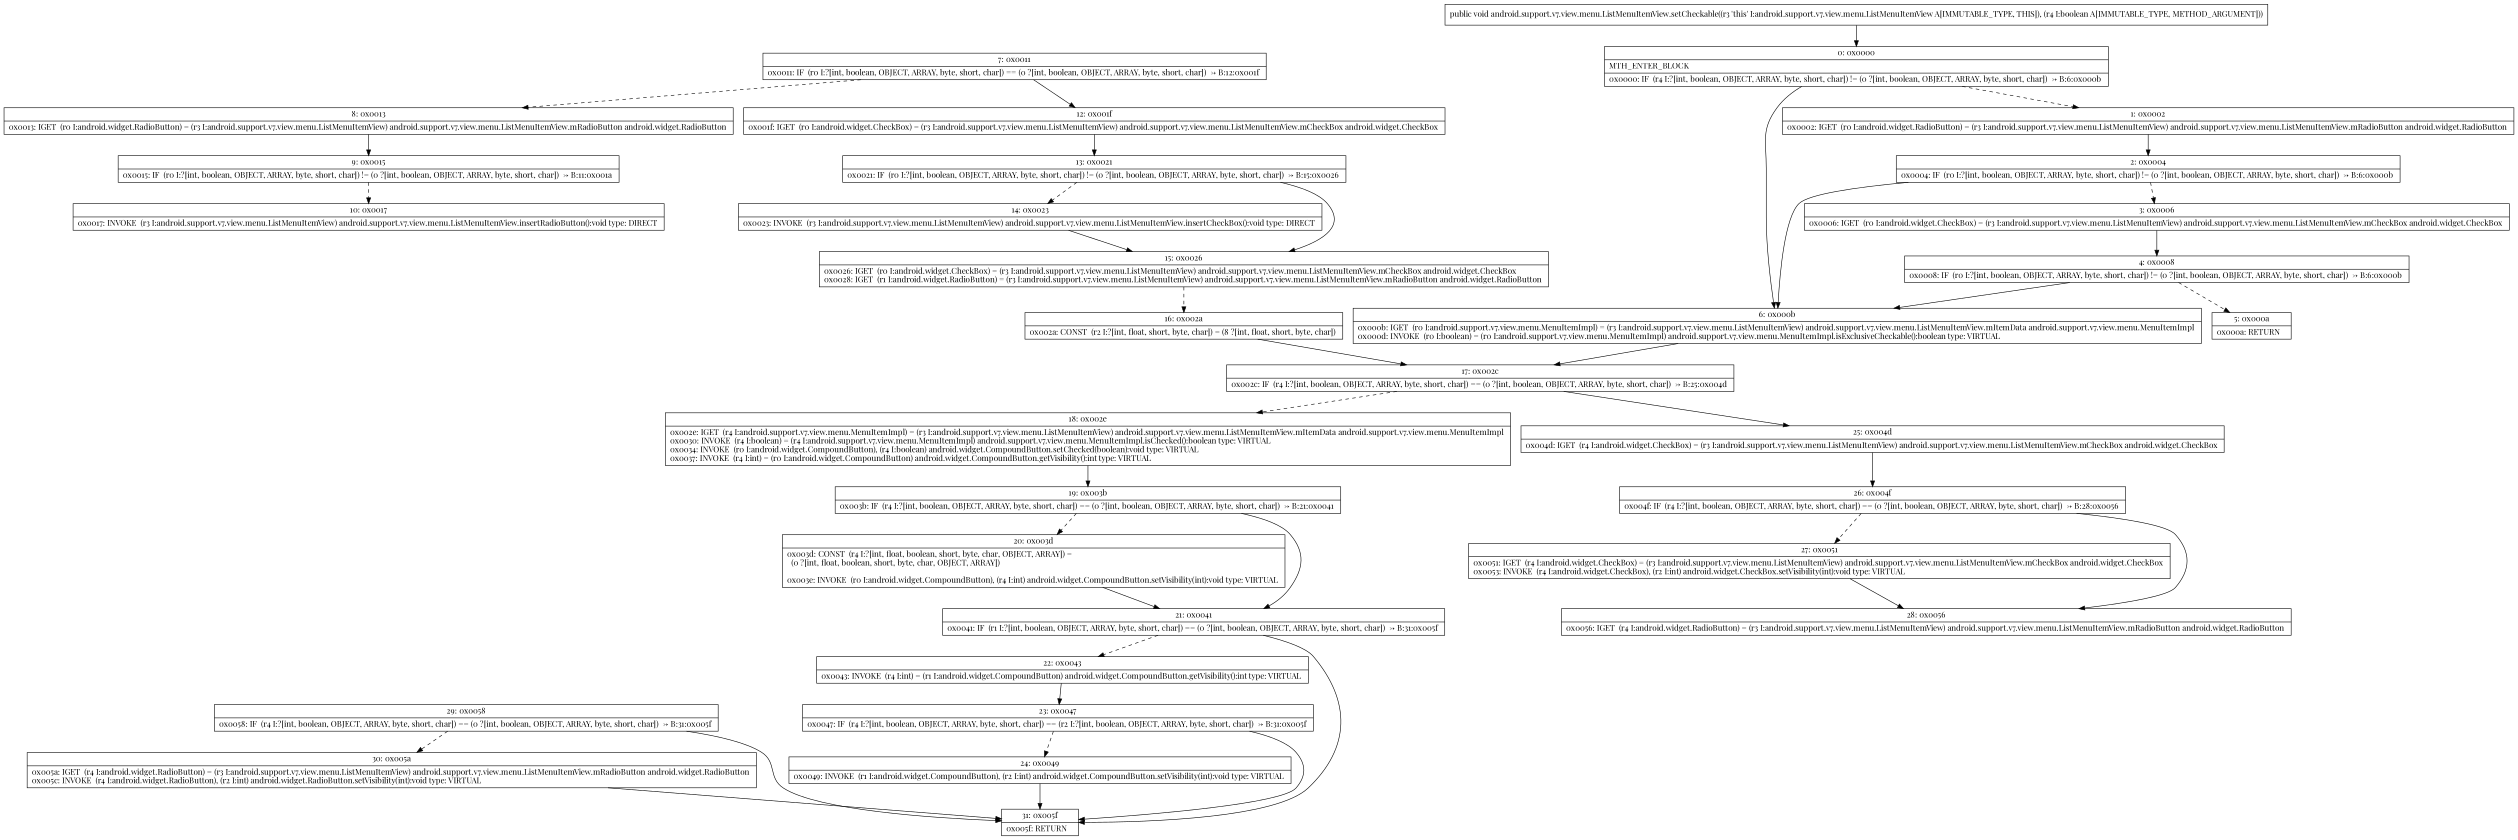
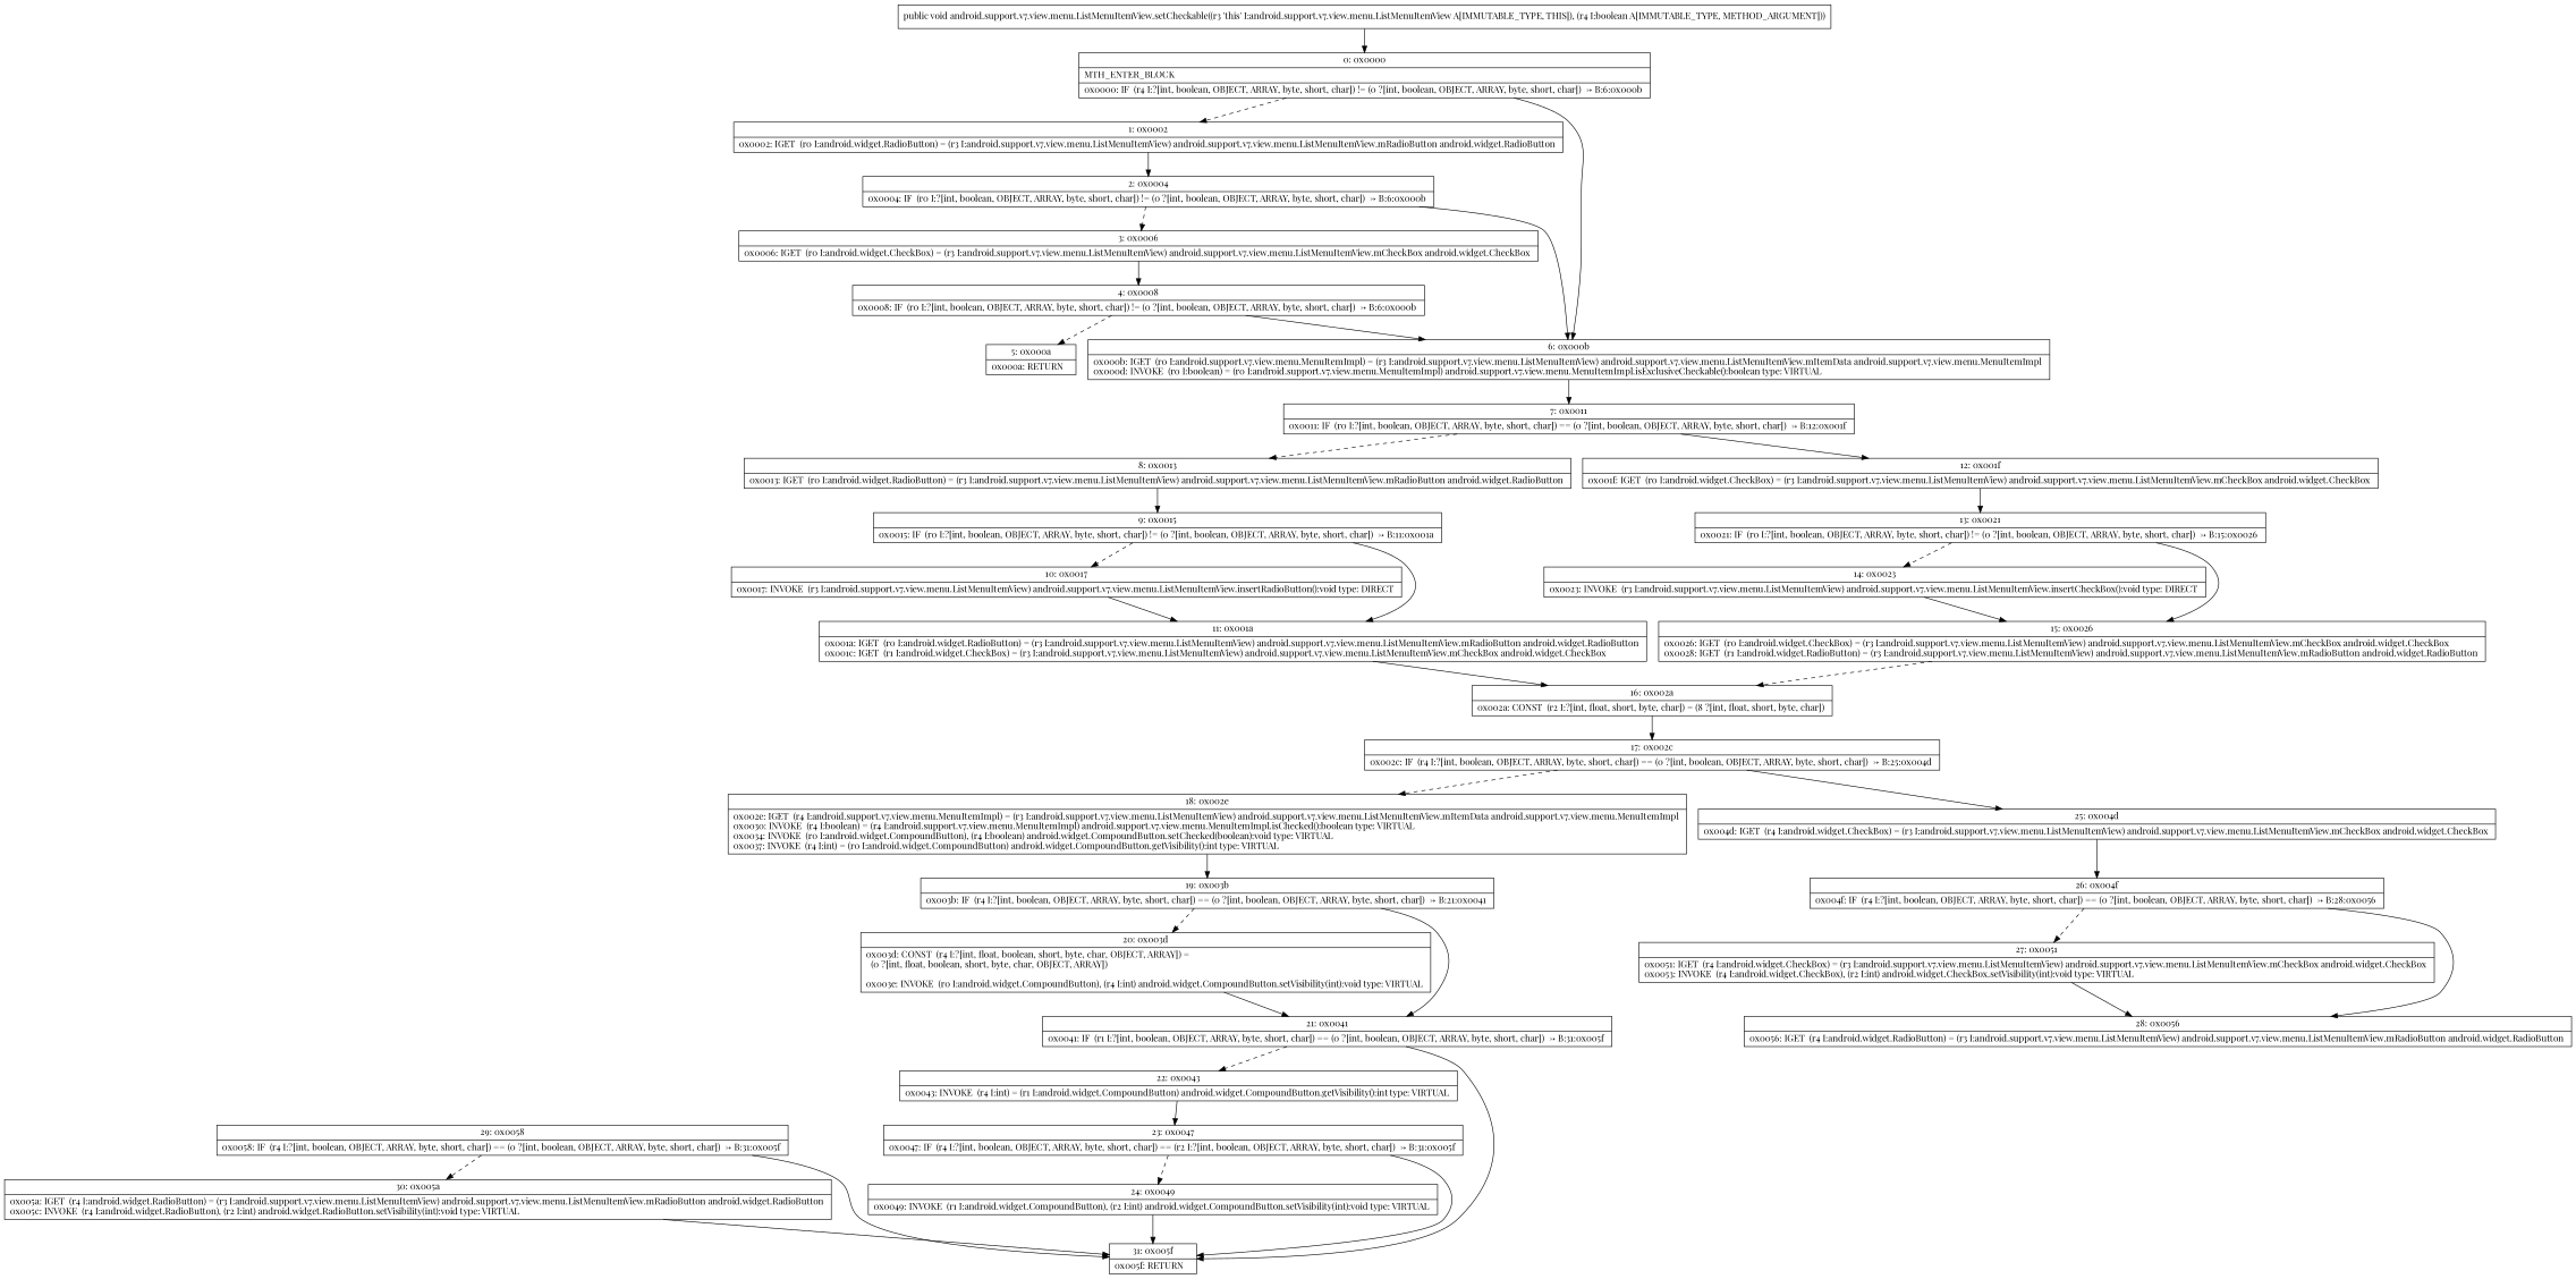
  digraph {
    fontname="Playfair Display"
    node [fontname="Playfair Display" shape=record]
    edge [fontname="Playfair Display"]
    n1 [label="{0\:\ 0x0000|MTH_ENTER_BLOCK\l|0x0000: IF  (r4 I:?[int, boolean, OBJECT, ARRAY, byte, short, char]) != (0 ?[int, boolean, OBJECT, ARRAY, byte, short, char])  \-\> B:6:0x000b \l}"]
    n2 [label="{1\:\ 0x0002|0x0002: IGET  (r0 I:android.widget.RadioButton) = (r3 I:android.support.v7.view.menu.ListMenuItemView) android.support.v7.view.menu.ListMenuItemView.mRadioButton android.widget.RadioButton \l}"]
    n3 [label="{6\:\ 0x000b|0x000b: IGET  (r0 I:android.support.v7.view.menu.MenuItemImpl) = (r3 I:android.support.v7.view.menu.ListMenuItemView) android.support.v7.view.menu.ListMenuItemView.mItemData android.support.v7.view.menu.MenuItemImpl \l0x000d: INVOKE  (r0 I:boolean) = (r0 I:android.support.v7.view.menu.MenuItemImpl) android.support.v7.view.menu.MenuItemImpl.isExclusiveCheckable():boolean type: VIRTUAL \l}"]
    n4 [label="{2\:\ 0x0004|0x0004: IF  (r0 I:?[int, boolean, OBJECT, ARRAY, byte, short, char]) != (0 ?[int, boolean, OBJECT, ARRAY, byte, short, char])  \-\> B:6:0x000b \l}"]
    n5 [label="{7\:\ 0x0011|0x0011: IF  (r0 I:?[int, boolean, OBJECT, ARRAY, byte, short, char]) == (0 ?[int, boolean, OBJECT, ARRAY, byte, short, char])  \-\> B:12:0x001f \l}"]
    n6 [label="{3\:\ 0x0006|0x0006: IGET  (r0 I:android.widget.CheckBox) = (r3 I:android.support.v7.view.menu.ListMenuItemView) android.support.v7.view.menu.ListMenuItemView.mCheckBox android.widget.CheckBox \l}"]
    n7 [label="{4\:\ 0x0008|0x0008: IF  (r0 I:?[int, boolean, OBJECT, ARRAY, byte, short, char]) != (0 ?[int, boolean, OBJECT, ARRAY, byte, short, char])  \-\> B:6:0x000b \l}"]
    n8 [label="{5\:\ 0x000a|0x000a: RETURN   \l}"]
    n9 [label="{8\:\ 0x0013|0x0013: IGET  (r0 I:android.widget.RadioButton) = (r3 I:android.support.v7.view.menu.ListMenuItemView) android.support.v7.view.menu.ListMenuItemView.mRadioButton android.widget.RadioButton \l}"]
    n10 [label="{12\:\ 0x001f|0x001f: IGET  (r0 I:android.widget.CheckBox) = (r3 I:android.support.v7.view.menu.ListMenuItemView) android.support.v7.view.menu.ListMenuItemView.mCheckBox android.widget.CheckBox \l}"]
    n11 [label="{9\:\ 0x0015|0x0015: IF  (r0 I:?[int, boolean, OBJECT, ARRAY, byte, short, char]) != (0 ?[int, boolean, OBJECT, ARRAY, byte, short, char])  \-\> B:11:0x001a \l}"]
    n12 [label="{13\:\ 0x0021|0x0021: IF  (r0 I:?[int, boolean, OBJECT, ARRAY, byte, short, char]) != (0 ?[int, boolean, OBJECT, ARRAY, byte, short, char])  \-\> B:15:0x0026 \l}"]
    n13 [label="{10\:\ 0x0017|0x0017: INVOKE  (r3 I:android.support.v7.view.menu.ListMenuItemView) android.support.v7.view.menu.ListMenuItemView.insertRadioButton():void type: DIRECT \l}"]
+   n14 [label="{11\:\ 0x001a|0x001a: IGET  (r0 I:android.widget.RadioButton) = (r3 I:android.support.v7.view.menu.ListMenuItemView) android.support.v7.view.menu.ListMenuItemView.mRadioButton android.widget.RadioButton \l0x001c: IGET  (r1 I:android.widget.CheckBox) = (r3 I:android.support.v7.view.menu.ListMenuItemView) android.support.v7.view.menu.ListMenuItemView.mCheckBox android.widget.CheckBox \l}"]
    n15 [label="{16\:\ 0x002a|0x002a: CONST  (r2 I:?[int, float, short, byte, char]) = (8 ?[int, float, short, byte, char]) \l}"]
    n16 [label="{17\:\ 0x002c|0x002c: IF  (r4 I:?[int, boolean, OBJECT, ARRAY, byte, short, char]) == (0 ?[int, boolean, OBJECT, ARRAY, byte, short, char])  \-\> B:25:0x004d \l}"]
    n17 [label="{14\:\ 0x0023|0x0023: INVOKE  (r3 I:android.support.v7.view.menu.ListMenuItemView) android.support.v7.view.menu.ListMenuItemView.insertCheckBox():void type: DIRECT \l}"]
    n18 [label="{15\:\ 0x0026|0x0026: IGET  (r0 I:android.widget.CheckBox) = (r3 I:android.support.v7.view.menu.ListMenuItemView) android.support.v7.view.menu.ListMenuItemView.mCheckBox android.widget.CheckBox \l0x0028: IGET  (r1 I:android.widget.RadioButton) = (r3 I:android.support.v7.view.menu.ListMenuItemView) android.support.v7.view.menu.ListMenuItemView.mRadioButton android.widget.RadioButton \l}"]
    n19 [label="{18\:\ 0x002e|0x002e: IGET  (r4 I:android.support.v7.view.menu.MenuItemImpl) = (r3 I:android.support.v7.view.menu.ListMenuItemView) android.support.v7.view.menu.ListMenuItemView.mItemData android.support.v7.view.menu.MenuItemImpl \l0x0030: INVOKE  (r4 I:boolean) = (r4 I:android.support.v7.view.menu.MenuItemImpl) android.support.v7.view.menu.MenuItemImpl.isChecked():boolean type: VIRTUAL \l0x0034: INVOKE  (r0 I:android.widget.CompoundButton), (r4 I:boolean) android.widget.CompoundButton.setChecked(boolean):void type: VIRTUAL \l0x0037: INVOKE  (r4 I:int) = (r0 I:android.widget.CompoundButton) android.widget.CompoundButton.getVisibility():int type: VIRTUAL \l}"]
    n20 [label="{25\:\ 0x004d|0x004d: IGET  (r4 I:android.widget.CheckBox) = (r3 I:android.support.v7.view.menu.ListMenuItemView) android.support.v7.view.menu.ListMenuItemView.mCheckBox android.widget.CheckBox \l}"]
    n21 [label="{19\:\ 0x003b|0x003b: IF  (r4 I:?[int, boolean, OBJECT, ARRAY, byte, short, char]) == (0 ?[int, boolean, OBJECT, ARRAY, byte, short, char])  \-\> B:21:0x0041 \l}"]
    n22 [label="{26\:\ 0x004f|0x004f: IF  (r4 I:?[int, boolean, OBJECT, ARRAY, byte, short, char]) == (0 ?[int, boolean, OBJECT, ARRAY, byte, short, char])  \-\> B:28:0x0056 \l}"]
    n23 [label="{20\:\ 0x003d|0x003d: CONST  (r4 I:?[int, float, boolean, short, byte, char, OBJECT, ARRAY]) = \l  (0 ?[int, float, boolean, short, byte, char, OBJECT, ARRAY])\l \l0x003e: INVOKE  (r0 I:android.widget.CompoundButton), (r4 I:int) android.widget.CompoundButton.setVisibility(int):void type: VIRTUAL \l}"]
    n24 [label="{21\:\ 0x0041|0x0041: IF  (r1 I:?[int, boolean, OBJECT, ARRAY, byte, short, char]) == (0 ?[int, boolean, OBJECT, ARRAY, byte, short, char])  \-\> B:31:0x005f \l}"]
    n25 [label="{22\:\ 0x0043|0x0043: INVOKE  (r4 I:int) = (r1 I:android.widget.CompoundButton) android.widget.CompoundButton.getVisibility():int type: VIRTUAL \l}"]
    n26 [label="{31\:\ 0x005f|0x005f: RETURN   \l}"]
    n27 [label="{23\:\ 0x0047|0x0047: IF  (r4 I:?[int, boolean, OBJECT, ARRAY, byte, short, char]) == (r2 I:?[int, boolean, OBJECT, ARRAY, byte, short, char])  \-\> B:31:0x005f \l}"]
    n28 [label="{24\:\ 0x0049|0x0049: INVOKE  (r1 I:android.widget.CompoundButton), (r2 I:int) android.widget.CompoundButton.setVisibility(int):void type: VIRTUAL \l}"]
    n29 [label="{27\:\ 0x0051|0x0051: IGET  (r4 I:android.widget.CheckBox) = (r3 I:android.support.v7.view.menu.ListMenuItemView) android.support.v7.view.menu.ListMenuItemView.mCheckBox android.widget.CheckBox \l0x0053: INVOKE  (r4 I:android.widget.CheckBox), (r2 I:int) android.widget.CheckBox.setVisibility(int):void type: VIRTUAL \l}"]
    n30 [label="{28\:\ 0x0056|0x0056: IGET  (r4 I:android.widget.RadioButton) = (r3 I:android.support.v7.view.menu.ListMenuItemView) android.support.v7.view.menu.ListMenuItemView.mRadioButton android.widget.RadioButton \l}"]
    n31 [label="{29\:\ 0x0058|0x0058: IF  (r4 I:?[int, boolean, OBJECT, ARRAY, byte, short, char]) == (0 ?[int, boolean, OBJECT, ARRAY, byte, short, char])  \-\> B:31:0x005f \l}"]
    n32 [label="{30\:\ 0x005a|0x005a: IGET  (r4 I:android.widget.RadioButton) = (r3 I:android.support.v7.view.menu.ListMenuItemView) android.support.v7.view.menu.ListMenuItemView.mRadioButton android.widget.RadioButton \l0x005c: INVOKE  (r4 I:android.widget.RadioButton), (r2 I:int) android.widget.RadioButton.setVisibility(int):void type: VIRTUAL \l}"]
    n33 [label="{public void android.support.v7.view.menu.ListMenuItemView.setCheckable((r3 'this' I:android.support.v7.view.menu.ListMenuItemView A[IMMUTABLE_TYPE, THIS]), (r4 I:boolean A[IMMUTABLE_TYPE, METHOD_ARGUMENT])) }"]
    n1 -> n2 [style=dashed]
    n1 -> n3
    n2 -> n4
-   n3 -> n16
+   n3 -> n5
    n4 -> n3
    n4 -> n6 [style=dashed]
    n5 -> n9 [style=dashed]
    n5 -> n10
    n6 -> n7
    n7 -> n3
    n7 -> n8 [style=dashed]
    n9 -> n11
    n10 -> n12
    n11 -> n13 [style=dashed]
+   n11 -> n14
    n12 -> n17 [style=dashed]
    n12 -> n18
+   n13 -> n14
+   n14 -> n15
    n15 -> n16
    n16 -> n19 [style=dashed]
    n16 -> n20
    n17 -> n18
    n18 -> n15 [style=dashed]
    n19 -> n21
    n20 -> n22
    n21 -> n23 [style=dashed]
    n21 -> n24
    n22 -> n29 [style=dashed]
    n22 -> n30
    n23 -> n24
    n24 -> n25 [style=dashed]
    n24 -> n26
    n25 -> n27
    n27 -> n26
    n27 -> n28 [style=dashed]
    n28 -> n26
    n29 -> n30
    n31 -> n26
    n31 -> n32 [style=dashed]
    n32 -> n26
    n33 -> n1
  }
